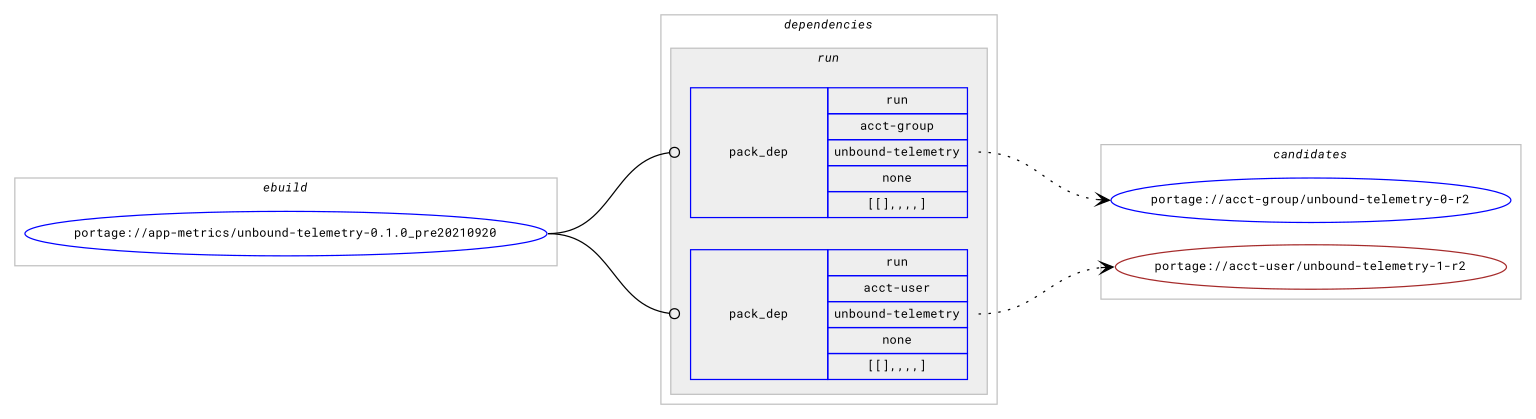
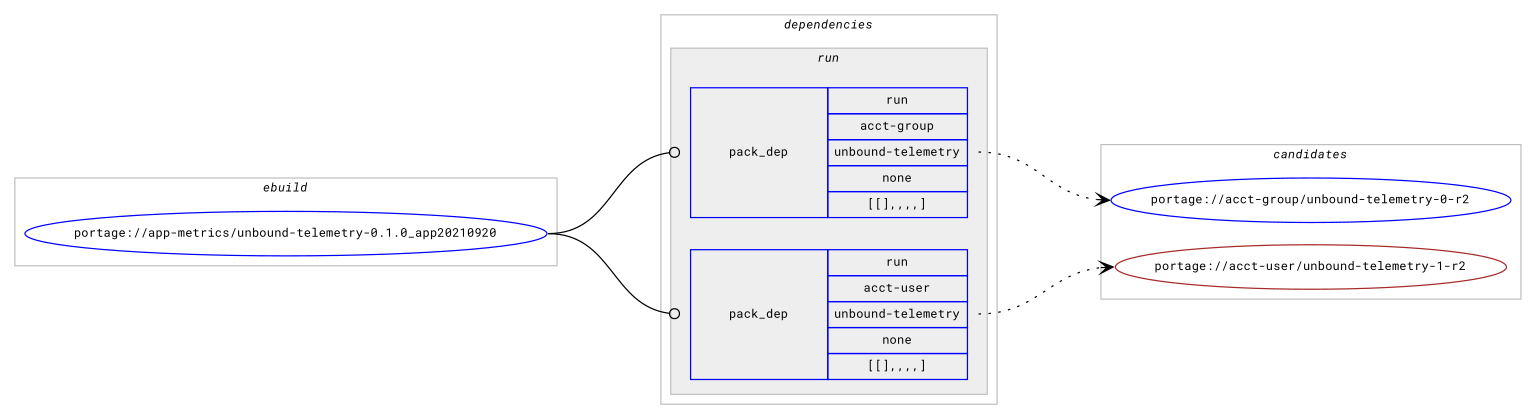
  digraph {
    compound=true
    concentrate=true
    fontname="Roboto Mono"
    fontsize=10
    newrank=true
    rankdir=LR
    ranksep=1.5
    node [color=blue fontname="Roboto Mono" fontsize=10]
    edge [arrowhead=odot headport=w style=solid tailport=e weight=20 fontname="Roboto Mono"]
-   n1 [label="portage://app-metrics/unbound-telemetry-0.1.0_pre20210920" width=4]
+   n1 [label="portage://app-metrics/unbound-telemetry-0.1.0_app20210920" width=4]
    n2 [label=<<TABLE BORDER="0" CELLBORDER="1" CELLSPACING="0" CELLPADDING="4" WIDTH="220"><TR><TD ROWSPAN="6" CELLPADDING="30">pack_dep</TD></TR><TR><TD WIDTH="110">run</TD></TR><TR><TD>acct-group</TD></TR><TR><TD>unbound-telemetry</TD></TR><TR><TD>none</TD></TR><TR><TD>[[],,,,]</TD></TR></TABLE>> shape=none]
    n3 [label=<<TABLE BORDER="0" CELLBORDER="1" CELLSPACING="0" CELLPADDING="4" WIDTH="220"><TR><TD ROWSPAN="6" CELLPADDING="30">pack_dep</TD></TR><TR><TD WIDTH="110">run</TD></TR><TR><TD>acct-user</TD></TR><TR><TD>unbound-telemetry</TD></TR><TR><TD>none</TD></TR><TR><TD>[[],,,,]</TD></TR></TABLE>> shape=none]
    n4 [label="portage://acct-group/unbound-telemetry-0-r2" width=4]
    n5 [color=brown label="portage://acct-user/unbound-telemetry-1-r2" width=4]
    subgraph cluster_1 {
      color=gray
      label=<<i>ebuild</i>>
      n1
    }
    subgraph cluster_2 {
      color=gray
      label=<<i>dependencies</i>>
      subgraph cluster_3 {
        color=gray
        fillcolor="#eeeeee"
        label=<<i>compile</i>>
        style=filled
      }
      subgraph cluster_4 {
        color=gray
        fillcolor="#eeeeee"
        label=<<i>compile and run</i>>
        style=filled
      }
      subgraph cluster_5 {
        color=gray
        fillcolor="#eeeeee"
        label=<<i>run</i>>
        style=filled
        subgraph sub_6 {
          color=gray
          fillcolor="#eeeeee"
          label=<<i>run</i>>
          style=filled
          n2
        }
        subgraph sub_7 {
          color=gray
          fillcolor="#eeeeee"
          label=<<i>run</i>>
          style=filled
          n3
        }
      }
    }
    subgraph cluster_8 {
      color=gray
      label=<<i>candidates</i>>
      rank=same
      subgraph sub_9 {
        color=black
        label=<<i>candidates</i>>
        nodesep=1
        rank=same
        n4
      }
      subgraph sub_10 {
        color=black
        label=<<i>candidates</i>>
        nodesep=1
        rank=same
        n5
      }
    }
    n1 -> n2
    n1 -> n3
    n2 -> n4 [arrowhead=vee style=dotted weight=100]
    n3 -> n5 [arrowhead=vee style=dotted weight=100]
  }
